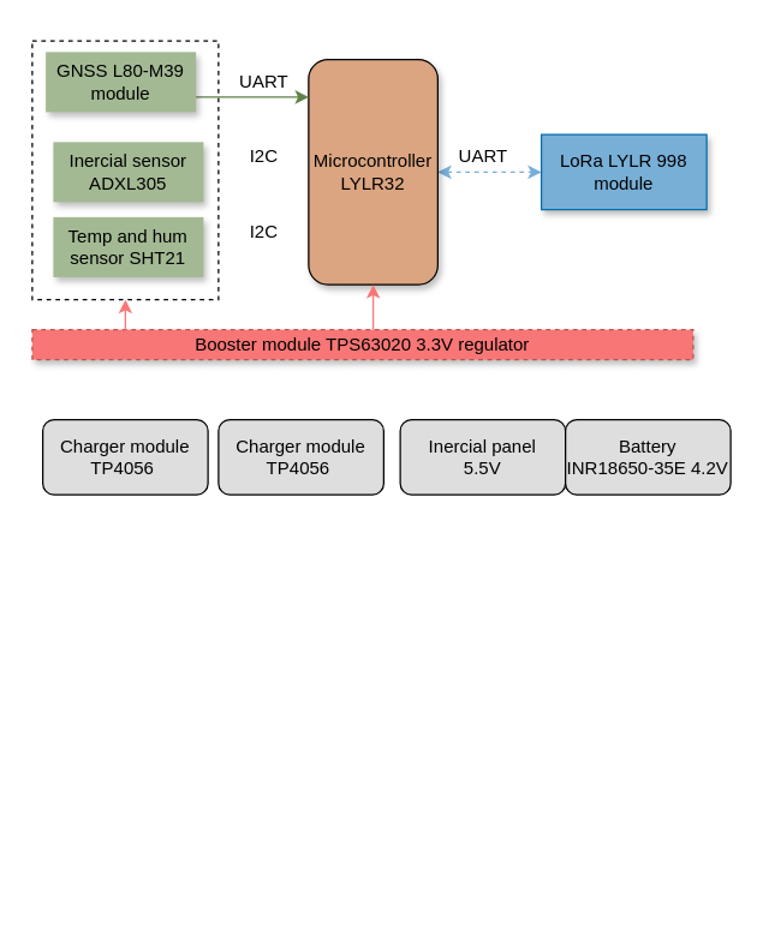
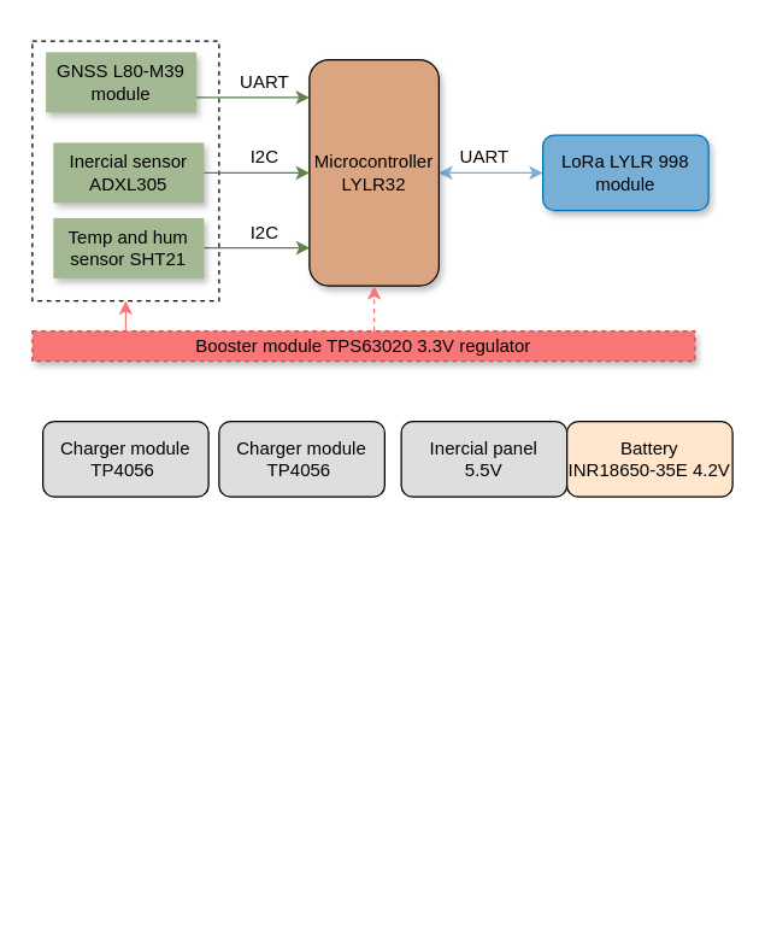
  <mxCell id="0" />
  <mxCell id="1" parent="0" />
  <mxCell id="2" style="edgeStyle=orthogonalEdgeStyle;rounded=0;orthogonalLoop=1;jettySize=auto;html=1;strokeColor=none;" edge="1" parent="1" source="12"><mxGeometry relative="1" as="geometry"><mxPoint x="20" y="73" as="targetPoint" /></mxGeometry></mxCell>
- <mxCell id="3" style="edgeStyle=orthogonalEdgeStyle;rounded=0;orthogonalLoop=1;jettySize=auto;html=1;strokeColor=#78AFD7;startArrow=classic;startFill=1;dashed=1;" edge="1" parent="1" source="4" target="5"><mxGeometry relative="1" as="geometry" /></mxCell>
+ <mxCell id="3" style="edgeStyle=orthogonalEdgeStyle;rounded=0;orthogonalLoop=1;jettySize=auto;html=1;strokeColor=#78AFD7;startArrow=classic;startFill=1;" edge="1" parent="1" source="4" target="5"><mxGeometry relative="1" as="geometry" /></mxCell>
  <mxCell id="4" value="Microcontroller&lt;br&gt;LYLR32" style="rounded=1;whiteSpace=wrap;html=1;fillColor=#dba581;shadow=1;" vertex="1" parent="1"><mxGeometry x="205" y="33" width="86" height="150" as="geometry" /></mxCell>
- <mxCell id="5" value="&lt;font color=&quot;#000000&quot;&gt;LoRa&amp;nbsp;LYLR 998 module&lt;/font&gt;" style="rounded=0;whiteSpace=wrap;html=1;fillColor=#78AFD7;fontColor=#ffffff;strokeColor=#006EAF;shadow=1;" vertex="1" parent="1"><mxGeometry x="360" y="83" width="110" height="50" as="geometry" /></mxCell>
+ <mxCell id="5" value="&lt;font color=&quot;#000000&quot;&gt;LoRa&amp;nbsp;LYLR 998 module&lt;/font&gt;" style="whiteSpace=wrap;html=1;fillColor=#78AFD7;fontColor=#ffffff;strokeColor=#006EAF;shadow=1;rounded=1;" vertex="1" parent="1"><mxGeometry x="360" y="83" width="110" height="50" as="geometry" /></mxCell>
  <mxCell id="6" value="Charger module&lt;br&gt;TP4056&amp;nbsp;" style="rounded=1;whiteSpace=wrap;html=1;fillColor=#DEDEDE;" vertex="1" parent="1"><mxGeometry x="145" y="273" width="110" height="50" as="geometry" /></mxCell>
  <mxCell id="7" value="Inercial panel&lt;br&gt;5.5V" style="rounded=1;whiteSpace=wrap;html=1;fillColor=#DEDEDE;" vertex="1" parent="1"><mxGeometry x="266" y="273" width="110" height="50" as="geometry" /></mxCell>
  <mxCell id="8" value="" style="shape=image;verticalLabelPosition=bottom;labelBackgroundColor=default;verticalAlign=top;aspect=fixed;imageAspect=0;image=https://www.researchgate.net/publication/355124535/figure/fig2/AS:1076513826963459@1633672305780/IoT-device-structure-and-components.png;" vertex="1" parent="1"><mxGeometry x="31" y="423" width="380" height="178.38" as="geometry" /></mxCell>
- <mxCell id="9" style="edgeStyle=orthogonalEdgeStyle;rounded=0;orthogonalLoop=1;jettySize=auto;html=1;entryX=0.5;entryY=1;entryDx=0;entryDy=0;strokeColor=#f97676;" edge="1" parent="1" source="10" target="4"><mxGeometry relative="1" as="geometry"><Array as="points"><mxPoint x="248" y="193" /><mxPoint x="248" y="193" /></Array></mxGeometry></mxCell>
+ <mxCell id="9" style="edgeStyle=orthogonalEdgeStyle;rounded=0;orthogonalLoop=1;jettySize=auto;html=1;entryX=0.5;entryY=1;entryDx=0;entryDy=0;strokeColor=#f97676;dashed=1;" edge="1" parent="1" source="10" target="4"><mxGeometry relative="1" as="geometry"><Array as="points"><mxPoint x="248" y="193" /><mxPoint x="248" y="193" /></Array></mxGeometry></mxCell>
  <mxCell id="10" value="Booster module TPS63020 3.3V regulator" style="rounded=0;whiteSpace=wrap;html=1;fillColor=#f97676;strokeColor=#b85450;shadow=1;dashed=1;" vertex="1" parent="1"><mxGeometry x="21" y="213" width="440" height="20" as="geometry" /></mxCell>
  <mxCell id="11" value="" style="edgeStyle=orthogonalEdgeStyle;rounded=0;orthogonalLoop=1;jettySize=auto;html=1;strokeColor=none;" edge="1" parent="1" source="4" target="12"><mxGeometry relative="1" as="geometry"><mxPoint x="123" y="43" as="sourcePoint" /><mxPoint x="83" y="98" as="targetPoint" /></mxGeometry></mxCell>
  <mxCell id="12" value="" style="rounded=0;whiteSpace=wrap;html=1;fillColor=none;shadow=0;glass=0;dashed=1;" vertex="1" parent="1"><mxGeometry x="21" y="20.5" width="124" height="172.5" as="geometry" /></mxCell>
  <mxCell id="13" style="edgeStyle=orthogonalEdgeStyle;rounded=0;orthogonalLoop=1;jettySize=auto;html=1;fillColor=#60a917;strokeColor=#5D8245;" edge="1" parent="1" source="14"><mxGeometry relative="1" as="geometry"><mxPoint x="205" y="58" as="targetPoint" /><Array as="points"><mxPoint x="205" y="58" /></Array></mxGeometry></mxCell>
  <mxCell id="14" value="&lt;font color=&quot;#000000&quot;&gt;GNSS&amp;nbsp;L80-M39 module&lt;/font&gt;" style="rounded=0;whiteSpace=wrap;html=1;shadow=1;fillColor=#a3b993;strokeColor=none;fontColor=#ffffff;" vertex="1" parent="1"><mxGeometry x="30" y="28" width="100" height="40" as="geometry" /></mxCell>
  <mxCell id="15" value="&lt;font color=&quot;#000000&quot;&gt;Inercial sensor&lt;br&gt;ADXL305&lt;/font&gt;" style="rounded=0;whiteSpace=wrap;html=1;shadow=1;fillColor=#a3b993;strokeColor=none;fontColor=#ffffff;" vertex="1" parent="1"><mxGeometry x="35" y="88" width="100" height="40" as="geometry" /></mxCell>
+ <mxCell id="16" style="edgeStyle=orthogonalEdgeStyle;rounded=0;orthogonalLoop=1;jettySize=auto;html=1;fillColor=#60a917;strokeColor=#5D8245;exitX=1;exitY=0.5;exitDx=0;exitDy=0;entryX=0.002;entryY=0.832;entryDx=0;entryDy=0;entryPerimeter=0;" edge="1" parent="1" source="17" target="4"><mxGeometry relative="1" as="geometry"><mxPoint x="205" y="163" as="targetPoint" /><Array as="points"><mxPoint x="205" y="158" /></Array></mxGeometry></mxCell>
  <mxCell id="17" value="&lt;font color=&quot;#000000&quot;&gt;Temp and hum sensor SHT21&lt;/font&gt;" style="rounded=0;whiteSpace=wrap;html=1;shadow=1;fillColor=#a3b993;strokeColor=none;fontColor=#ffffff;" vertex="1" parent="1"><mxGeometry x="35" y="138" width="100" height="40" as="geometry" /></mxCell>
+ <mxCell id="18" style="edgeStyle=orthogonalEdgeStyle;rounded=0;orthogonalLoop=1;jettySize=auto;html=1;fillColor=#60a917;strokeColor=#5D8245;entryX=0;entryY=0.5;entryDx=0;entryDy=0;" edge="1" parent="1" source="15" target="4"><mxGeometry relative="1" as="geometry"><mxPoint x="135" y="108" as="sourcePoint" /><mxPoint x="205" y="104" as="targetPoint" /><Array as="points" /></mxGeometry></mxCell>
  <mxCell id="19" value="UART" style="text;html=1;align=center;verticalAlign=middle;resizable=0;points=[];autosize=1;strokeColor=none;fillColor=none;" vertex="1" parent="1"><mxGeometry x="145" y="33" width="60" height="30" as="geometry" /></mxCell>
  <mxCell id="20" value="UART" style="text;html=1;align=center;verticalAlign=middle;resizable=0;points=[];autosize=1;strokeColor=none;fillColor=none;" vertex="1" parent="1"><mxGeometry x="291" y="83" width="60" height="30" as="geometry" /></mxCell>
  <mxCell id="21" value="I2C" style="text;html=1;align=center;verticalAlign=middle;resizable=0;points=[];autosize=1;strokeColor=none;fillColor=none;" vertex="1" parent="1"><mxGeometry x="155" y="83" width="40" height="30" as="geometry" /></mxCell>
  <mxCell id="22" value="I2C" style="text;html=1;align=center;verticalAlign=middle;resizable=0;points=[];autosize=1;strokeColor=none;fillColor=none;" vertex="1" parent="1"><mxGeometry x="155" y="133" width="40" height="30" as="geometry" /></mxCell>
  <mxCell id="23" style="edgeStyle=orthogonalEdgeStyle;rounded=0;orthogonalLoop=1;jettySize=auto;html=1;strokeColor=#f97676;" edge="1" parent="1" source="10" target="12"><mxGeometry relative="1" as="geometry"><Array as="points"><mxPoint x="83" y="203" /><mxPoint x="83" y="203" /></Array></mxGeometry></mxCell>
- <mxCell id="24" value="Battery&lt;br&gt;INR18650-35E 4.2V" style="rounded=1;whiteSpace=wrap;html=1;fillColor=#DEDEDE;" vertex="1" parent="1"><mxGeometry x="376" y="273" width="110" height="50" as="geometry" /></mxCell>
+ <mxCell id="24" value="Battery&lt;br&gt;INR18650-35E 4.2V" style="rounded=1;whiteSpace=wrap;html=1;fillColor=#ffe6cc;" vertex="1" parent="1"><mxGeometry x="376" y="273" width="110" height="50" as="geometry" /></mxCell>
  <mxCell id="25" value="Charger module&lt;br&gt;TP4056&amp;nbsp;" style="rounded=1;whiteSpace=wrap;html=1;fillColor=#DEDEDE;" vertex="1" parent="1"><mxGeometry x="28" y="273" width="110" height="50" as="geometry" /></mxCell>
